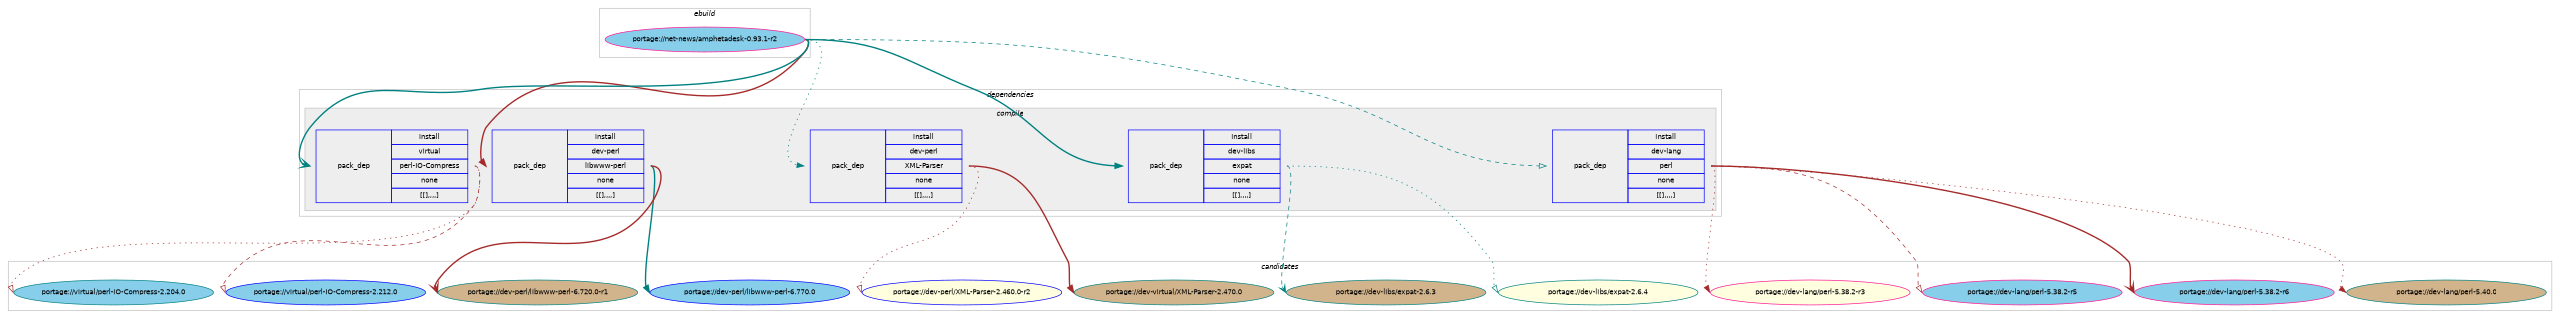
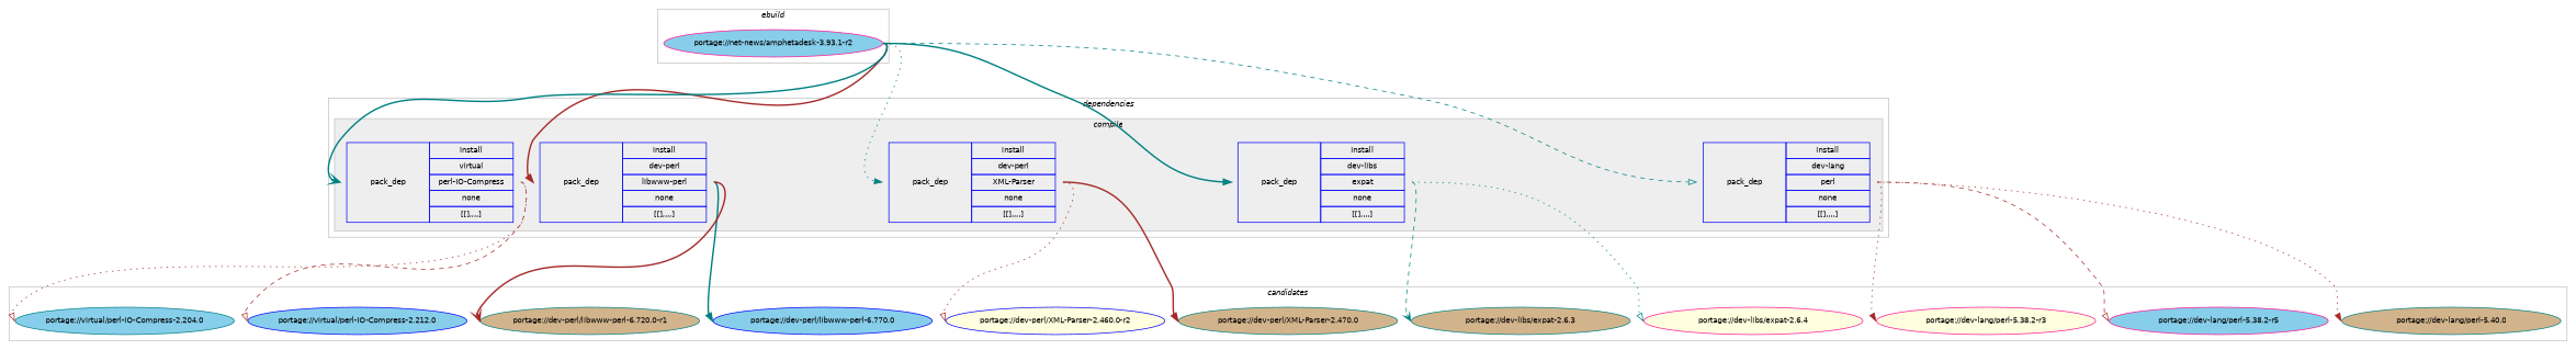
  digraph {
    compound=true
    concentrate=true
    fontname=Helvetica
    fontsize=10
    newrank=true
    rankdir=TB
    ranksep=1.5
    node [color=blue fillcolor=skyblue fontname=Helvetica fontsize=10 style=filled]
    edge [arrowhead=normal color=brown headport=w style=bold tailport=e weight=100]
-   n1 [color=deeppink label="portage://net-news/amphetadesk-0.93.1-r2" width=4]
+   n1 [color=deeppink label="portage://net-news/amphetadesk-3.93.1-r2" width=4]
    n2 [label=<<TABLE BORDER="0" CELLBORDER="1" CELLSPACING="0" CELLPADDING="4" WIDTH="220"><TR><TD ROWSPAN="6" CELLPADDING="30">pack_dep</TD></TR><TR><TD WIDTH="110">install</TD></TR><TR><TD>dev-lang</TD></TR><TR><TD>perl</TD></TR><TR><TD>none</TD></TR><TR><TD>[[],,,,]</TD></TR></TABLE>> shape=none fillcolor="" style=""]
    n3 [label=<<TABLE BORDER="0" CELLBORDER="1" CELLSPACING="0" CELLPADDING="4" WIDTH="220"><TR><TD ROWSPAN="6" CELLPADDING="30">pack_dep</TD></TR><TR><TD WIDTH="110">install</TD></TR><TR><TD>dev-libs</TD></TR><TR><TD>expat</TD></TR><TR><TD>none</TD></TR><TR><TD>[[],,,,]</TD></TR></TABLE>> shape=none fillcolor="" style=""]
    n4 [label=<<TABLE BORDER="0" CELLBORDER="1" CELLSPACING="0" CELLPADDING="4" WIDTH="220"><TR><TD ROWSPAN="6" CELLPADDING="30">pack_dep</TD></TR><TR><TD WIDTH="110">install</TD></TR><TR><TD>dev-perl</TD></TR><TR><TD>XML-Parser</TD></TR><TR><TD>none</TD></TR><TR><TD>[[],,,,]</TD></TR></TABLE>> shape=none fillcolor="" style=""]
    n5 [label=<<TABLE BORDER="0" CELLBORDER="1" CELLSPACING="0" CELLPADDING="4" WIDTH="220"><TR><TD ROWSPAN="6" CELLPADDING="30">pack_dep</TD></TR><TR><TD WIDTH="110">install</TD></TR><TR><TD>dev-perl</TD></TR><TR><TD>libwww-perl</TD></TR><TR><TD>none</TD></TR><TR><TD>[[],,,,]</TD></TR></TABLE>> shape=none fillcolor="" style=""]
    n6 [label=<<TABLE BORDER="0" CELLBORDER="1" CELLSPACING="0" CELLPADDING="4" WIDTH="220"><TR><TD ROWSPAN="6" CELLPADDING="30">pack_dep</TD></TR><TR><TD WIDTH="110">install</TD></TR><TR><TD>virtual</TD></TR><TR><TD>perl-IO-Compress</TD></TR><TR><TD>none</TD></TR><TR><TD>[[],,,,]</TD></TR></TABLE>> shape=none fillcolor="" style=""]
    n7 [color=teal fillcolor=tan label="portage://dev-lang/perl-5.40.0" width=4]
-   n8 [color=deeppink label="portage://dev-lang/perl-5.38.2-r6" width=4]
    n9 [color=deeppink label="portage://dev-lang/perl-5.38.2-r5" width=4]
    n10 [color=deeppink fillcolor=lightyellow label="portage://dev-lang/perl-5.38.2-r3" width=4]
-   n11 [color=teal fillcolor=lightyellow label="portage://dev-libs/expat-2.6.4" width=4]
+   n11 [color=deeppink fillcolor=lightyellow label="portage://dev-libs/expat-2.6.4" width=4]
    n12 [color=teal fillcolor=tan label="portage://dev-libs/expat-2.6.3" width=4]
-   n13 [color=teal fillcolor=tan label="portage://dev-virtual/XML-Parser-2.470.0" width=4]
+   n13 [color=teal fillcolor=tan label="portage://dev-perl/XML-Parser-2.470.0" width=4]
    n14 [fillcolor=lightyellow label="portage://dev-perl/XML-Parser-2.460.0-r2" width=4]
    n15 [label="portage://dev-perl/libwww-perl-6.770.0" width=4]
    n16 [color=teal fillcolor=tan label="portage://dev-perl/libwww-perl-6.720.0-r1" width=4]
    n17 [label="portage://virtual/perl-IO-Compress-2.212.0" width=4]
    n18 [color=teal label="portage://virtual/perl-IO-Compress-2.204.0" width=4]
    subgraph cluster_1 {
      color=gray
      label=<<i>ebuild</i>>
      n1
    }
    subgraph cluster_2 {
      color=gray
      label=<<i>dependencies</i>>
      subgraph cluster_3 {
        color=gray
        fillcolor="#eeeeee"
        label=<<i>compile</i>>
        style=filled
        subgraph sub_4 {
          color=gray
          fillcolor="#eeeeee"
          label=<<i>compile</i>>
          style=filled
          n2
        }
        subgraph sub_5 {
          color=gray
          fillcolor="#eeeeee"
          label=<<i>compile</i>>
          style=filled
          n3
        }
        subgraph sub_6 {
          color=gray
          fillcolor="#eeeeee"
          label=<<i>compile</i>>
          style=filled
          n4
        }
        subgraph sub_7 {
          color=gray
          fillcolor="#eeeeee"
          label=<<i>compile</i>>
          style=filled
          n5
        }
        subgraph sub_8 {
          color=gray
          fillcolor="#eeeeee"
          label=<<i>compile</i>>
          style=filled
          n6
        }
      }
      subgraph cluster_9 {
        color=gray
        fillcolor="#eeeeee"
        label=<<i>compile and run</i>>
        style=filled
      }
      subgraph cluster_10 {
        color=gray
        fillcolor="#eeeeee"
        label=<<i>run</i>>
        style=filled
      }
    }
    subgraph cluster_11 {
      color=gray
      label=<<i>candidates</i>>
      rank=same
      subgraph sub_12 {
        color=black
        label=<<i>candidates</i>>
        nodesep=1
        rank=same
        n7
-       n8
        n9
        n10
      }
      subgraph sub_13 {
        color=black
        label=<<i>candidates</i>>
        nodesep=1
        rank=same
        n11
        n12
      }
      subgraph sub_14 {
        color=black
        label=<<i>candidates</i>>
        nodesep=1
        rank=same
        n13
        n14
      }
      subgraph sub_15 {
        color=black
        label=<<i>candidates</i>>
        nodesep=1
        rank=same
        n15
        n16
      }
      subgraph sub_16 {
        color=black
        label=<<i>candidates</i>>
        nodesep=1
        rank=same
        n17
        n18
      }
    }
    n1 -> n2 [arrowhead=onormal color=teal style=dashed weight=20]
    n1 -> n3 [color=teal weight=20]
    n1 -> n4 [color=teal style=dotted weight=20]
    n1 -> n5 [weight=20]
    n1 -> n6 [arrowhead=vee color=teal weight=20]
    n2 -> n7 [style=dotted]
-   n2 -> n8 [arrowhead=vee]
    n2 -> n9 [arrowhead=onormal style=dashed]
    n2 -> n10 [style=dotted]
    n3 -> n11 [arrowhead=onormal color=teal style=dotted]
    n3 -> n12 [arrowhead=vee color=teal style=dashed]
    n4 -> n13
    n4 -> n14 [arrowhead=onormal style=dotted]
    n5 -> n15 [color=teal]
    n5 -> n16 [arrowhead=vee]
    n6 -> n17 [arrowhead=onormal style=dashed]
    n6 -> n18 [arrowhead=onormal style=dotted]
  }
